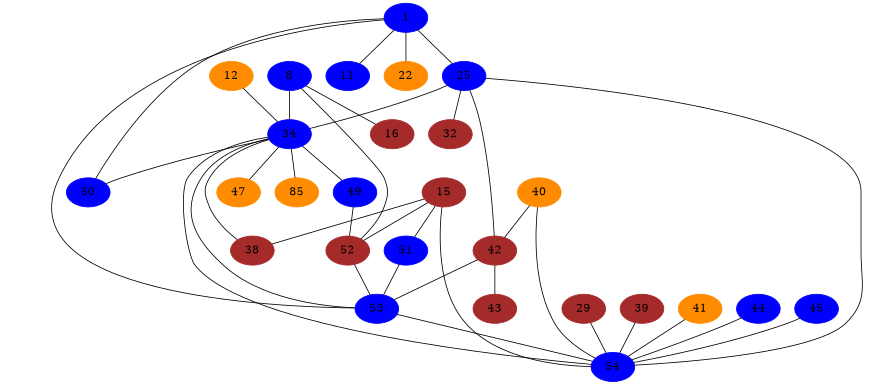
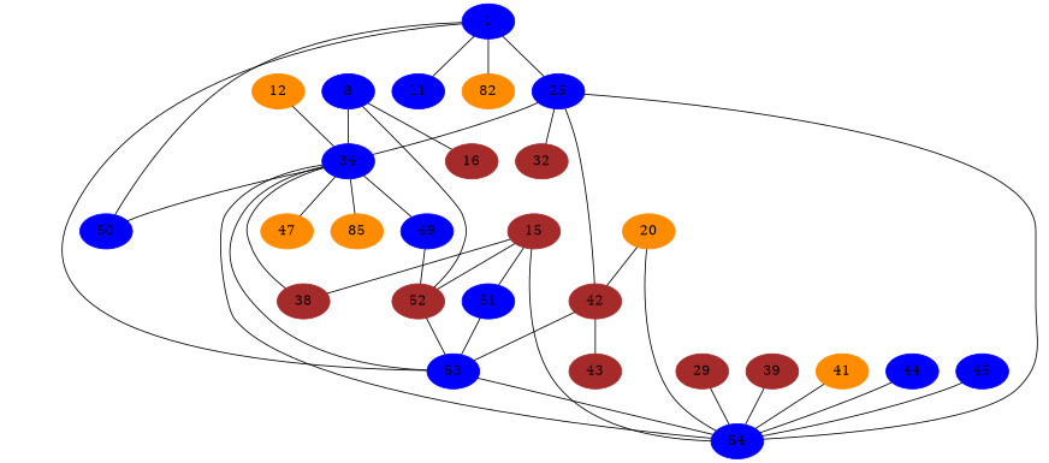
  graph {
    node [color=blue style=filled]
    11 [super="+10"]
    1
-   22 [color=darkorange]
+   22 [color=darkorange label=82]
    25 [super="+21+17"]
    50
    53 [super="+48"]
    34 [super="+6+4"]
    54 [super="+23+5+19+46+24+9+31+40"]
    42 [color=brown]
    32 [color=brown]
    16 [color=brown]
    8
    52 [color=brown super="+13"]
    38 [color=brown super="+36"]
    47 [color=darkorange]
    49
    n17 [color=darkorange label=85]
    12 [color=darkorange]
    15 [color=brown]
    51
-   20 [color=darkorange label=40]
+   20 [color=darkorange]
    43 [color=brown]
    29 [color=brown]
    39 [color=brown]
    41 [color=darkorange]
    44
    45
    1 -- 11
    1 -- 22
    1 -- 25 [weight=3]
    1 -- 50
    1 -- 53
    25 -- 34 [weight=3]
    25 -- 54 [weight=3]
    25 -- 42
    25 -- 32
    53 -- 54
    34 -- 50
    34 -- 53
    34 -- 54
    34 -- 38
    34 -- 47
    34 -- 49
    34 -- n17
    42 -- 53
    42 -- 43
    8 -- 34 [weight=3]
    8 -- 16
    8 -- 52
    52 -- 53
    49 -- 52
    12 -- 34
    15 -- 54
    15 -- 52 [weight=2]
    15 -- 38
    15 -- 51
    51 -- 53
    20 -- 54 [weight=3]
    20 -- 42
    29 -- 54
    39 -- 54
    41 -- 54
    44 -- 54
    45 -- 54
  }
